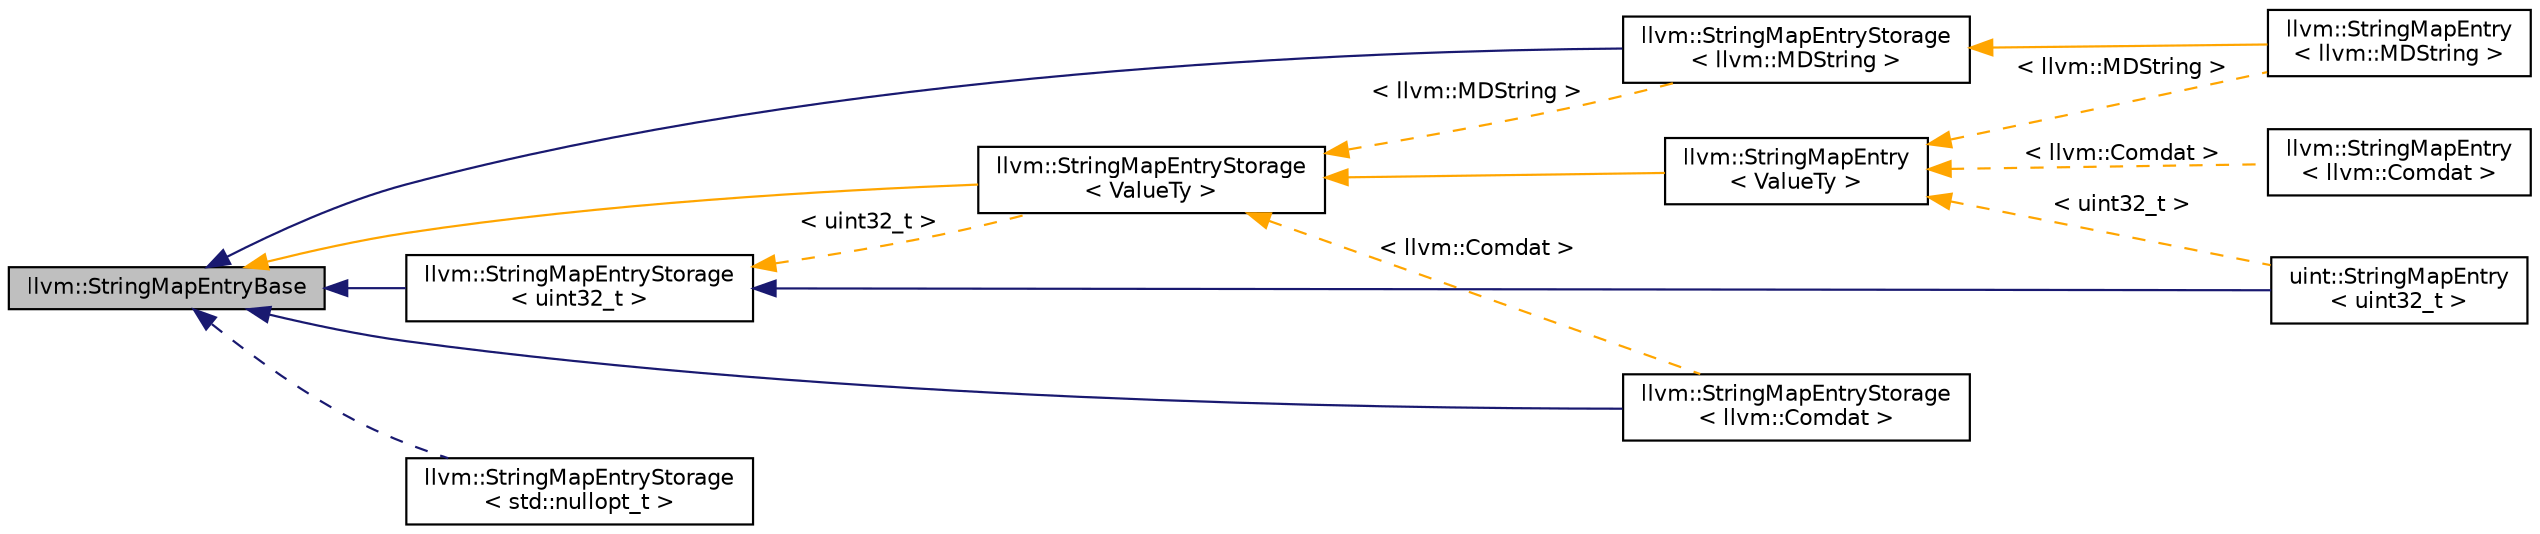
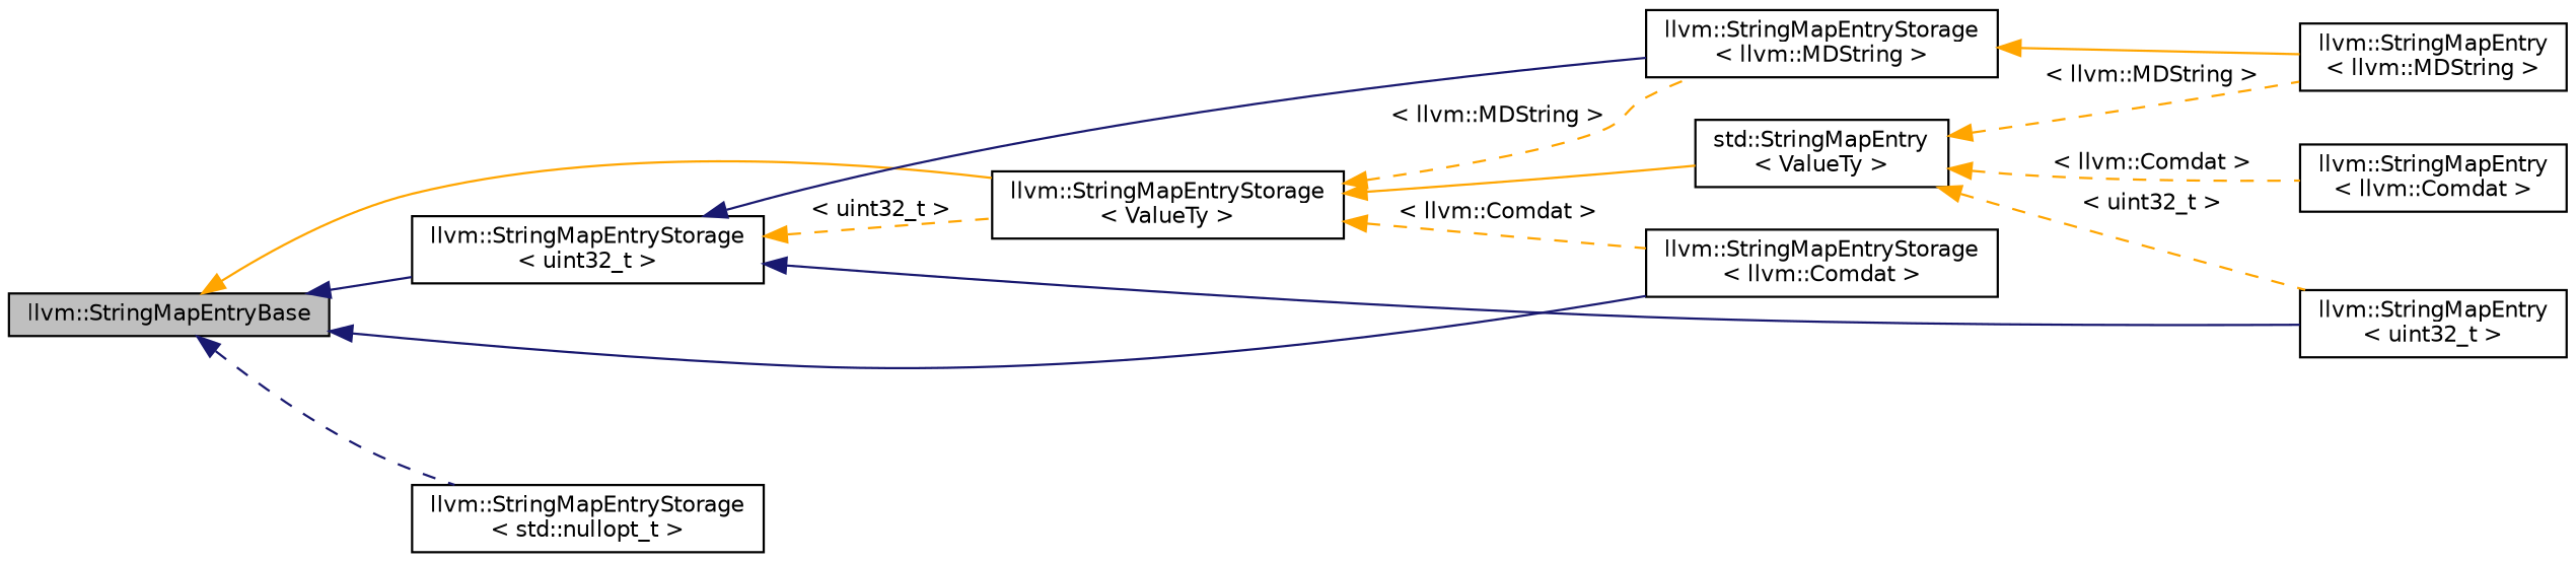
  digraph {
    rankdir=LR
    node [color=black fontname=Helvetica fontsize=10 shape=record]
    edge [color=orange dir=back fontname=Helvetica fontsize=10 labelfontname=Helvetica labelfontsize=10 style=solid]
    n1 [fillcolor=grey75 fontcolor=black height=0.2 label="llvm::StringMapEntryBase" style=filled width=0.4]
    n2 [height=0.2 label="llvm::StringMapEntryStorage\l\< ValueTy \>" width=0.4]
    n3 [height=0.2 label="llvm::StringMapEntryStorage\l\< uint32_t \>" width=0.4]
    n4 [height=0.2 label="llvm::StringMapEntryStorage\l\< llvm::MDString \>" width=0.4]
    n5 [height=0.2 label="llvm::StringMapEntryStorage\l\< llvm::Comdat \>" width=0.4]
    n6 [height=0.2 label="llvm::StringMapEntryStorage\l\< std::nullopt_t \>" width=0.4]
-   n7 [height=0.2 label="llvm::StringMapEntry\l\< ValueTy \>" width=0.4]
-   n8 [height=0.2 label="uint::StringMapEntry\l\< uint32_t \>" width=0.4]
+   n7 [height=0.2 label="std::StringMapEntry\l\< ValueTy \>" width=0.4]
+   n8 [height=0.2 label="llvm::StringMapEntry\l\< uint32_t \>" width=0.4]
    n9 [height=0.2 label="llvm::StringMapEntry\l\< llvm::MDString \>" width=0.4]
    n10 [height=0.2 label="llvm::StringMapEntry\l\< llvm::Comdat \>" width=0.4]
    n1 -> n2
    n1 -> n3 [color=midnightblue]
-   n1 -> n4 [color=midnightblue]
+   n3 -> n4 [color=midnightblue]
    n1 -> n5 [color=midnightblue]
    n1 -> n6 [color=midnightblue style=dashed]
    n2 -> n4 [label=" \< llvm::MDString \>" style=dashed]
    n2 -> n5 [label=" \< llvm::Comdat \>" style=dashed]
    n2 -> n7
    n3 -> n2 [label=" \< uint32_t \>" style=dashed]
    n3 -> n8 [color=midnightblue]
    n4 -> n9
    n7 -> n8 [label=" \< uint32_t \>" style=dashed]
    n7 -> n9 [label=" \< llvm::MDString \>" style=dashed]
    n7 -> n10 [label=" \< llvm::Comdat \>" style=dashed]
  }
